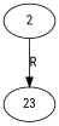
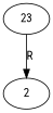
  digraph {
    fontname="Roboto Condensed"
    node [fontname="Roboto Condensed"]
    n1 [label=2]
    n2 [label=23]
-   n1 -> n2 [label=R fontname="Roboto Condensed"]
+   n2 -> n1 [label=R fontname="Roboto Condensed"]
  }
